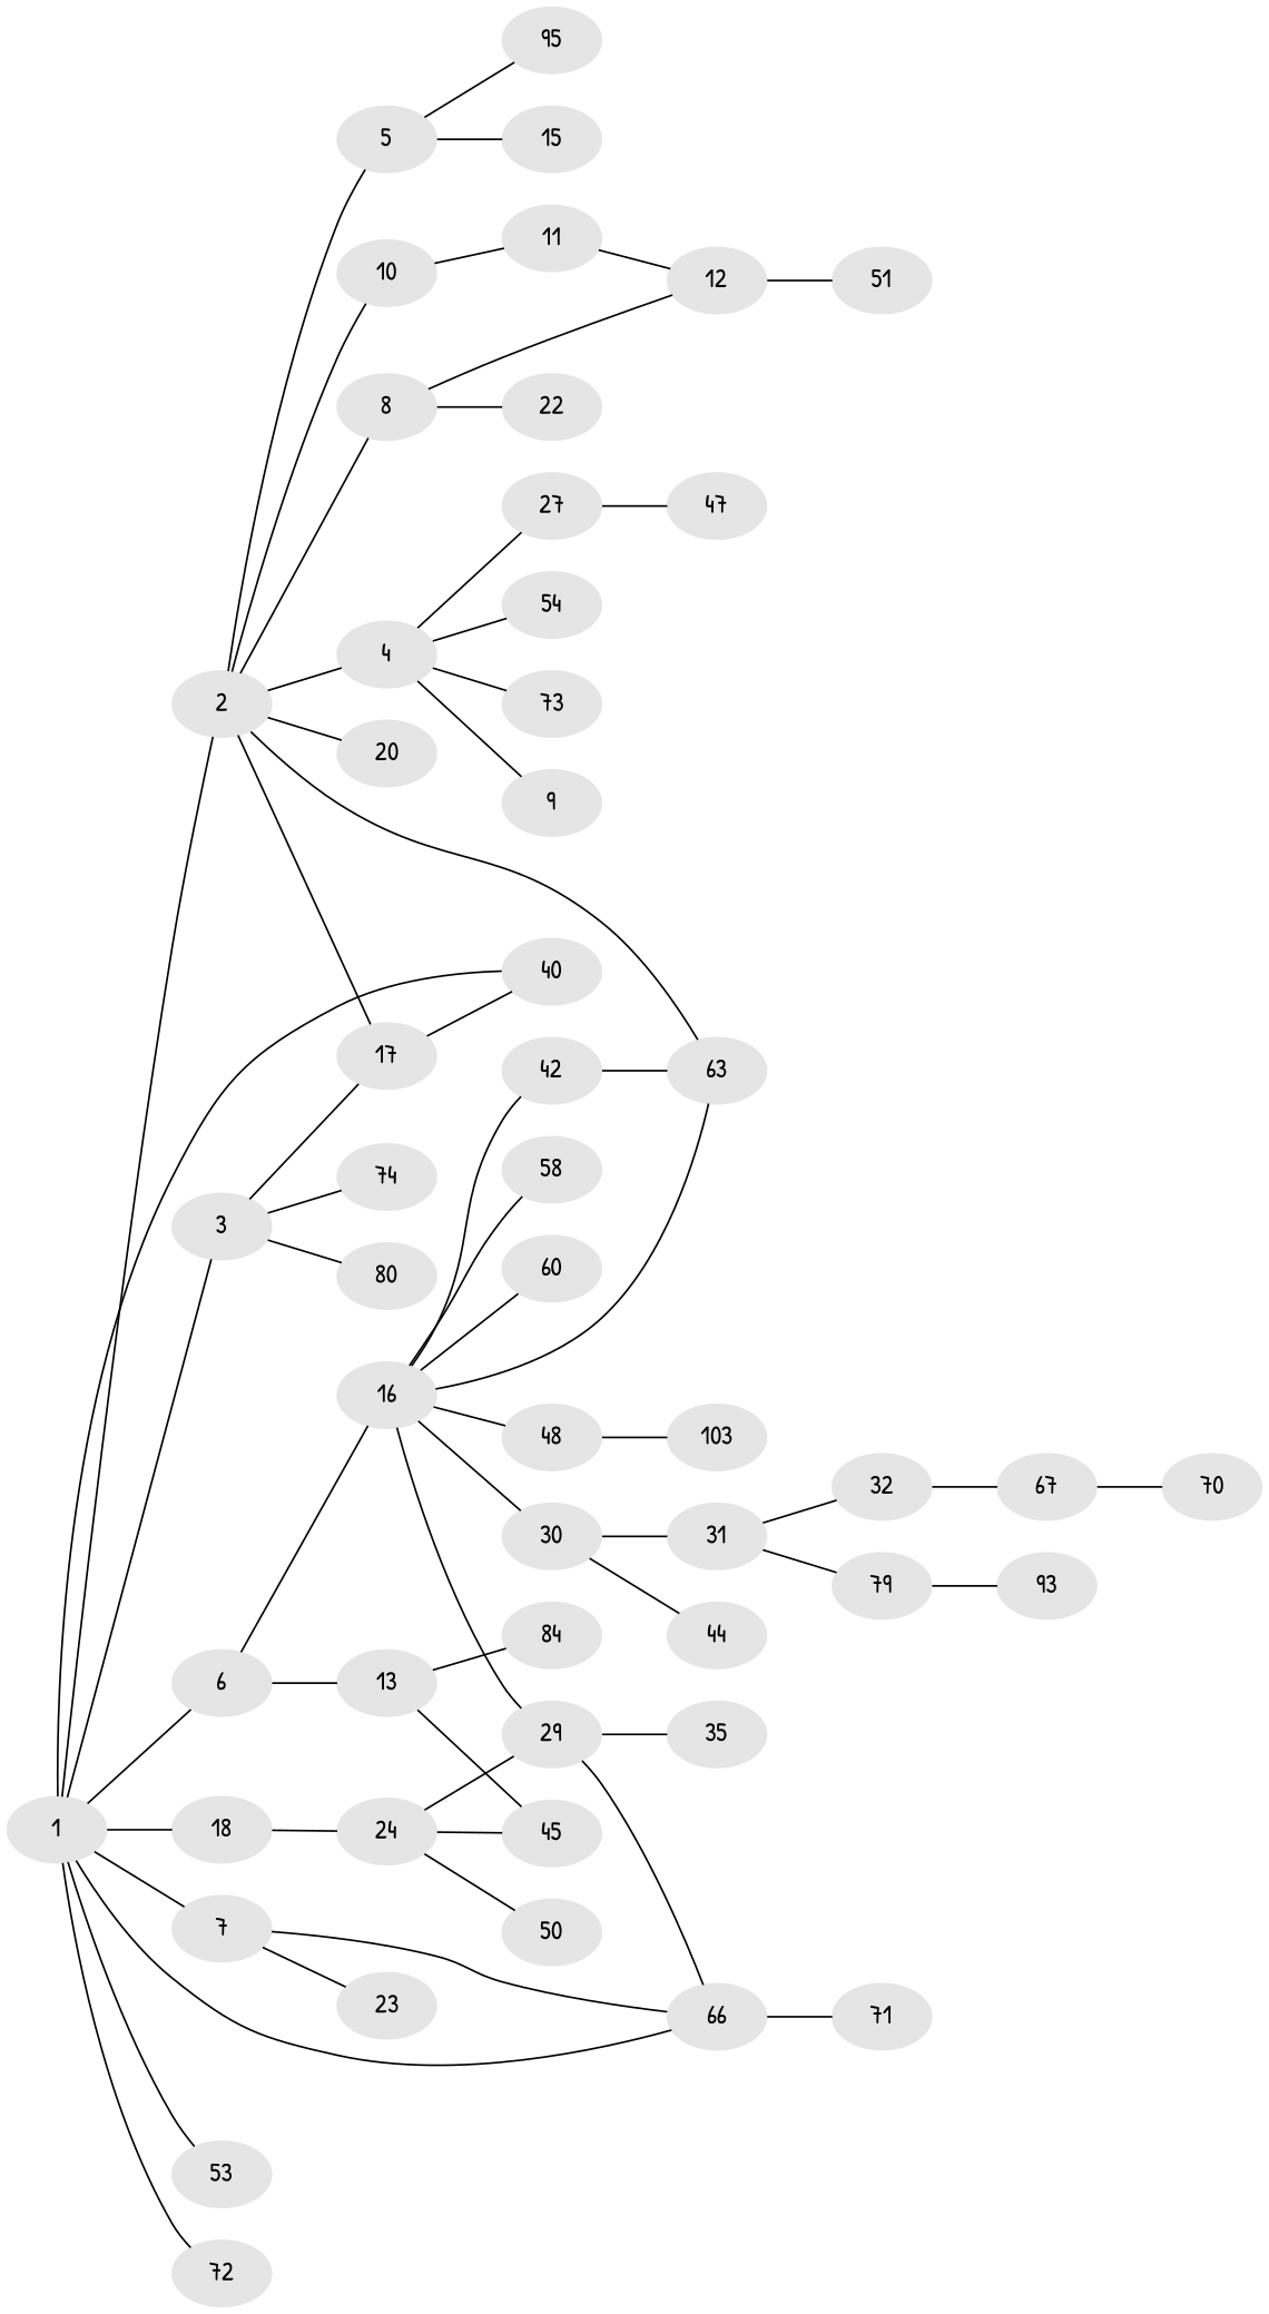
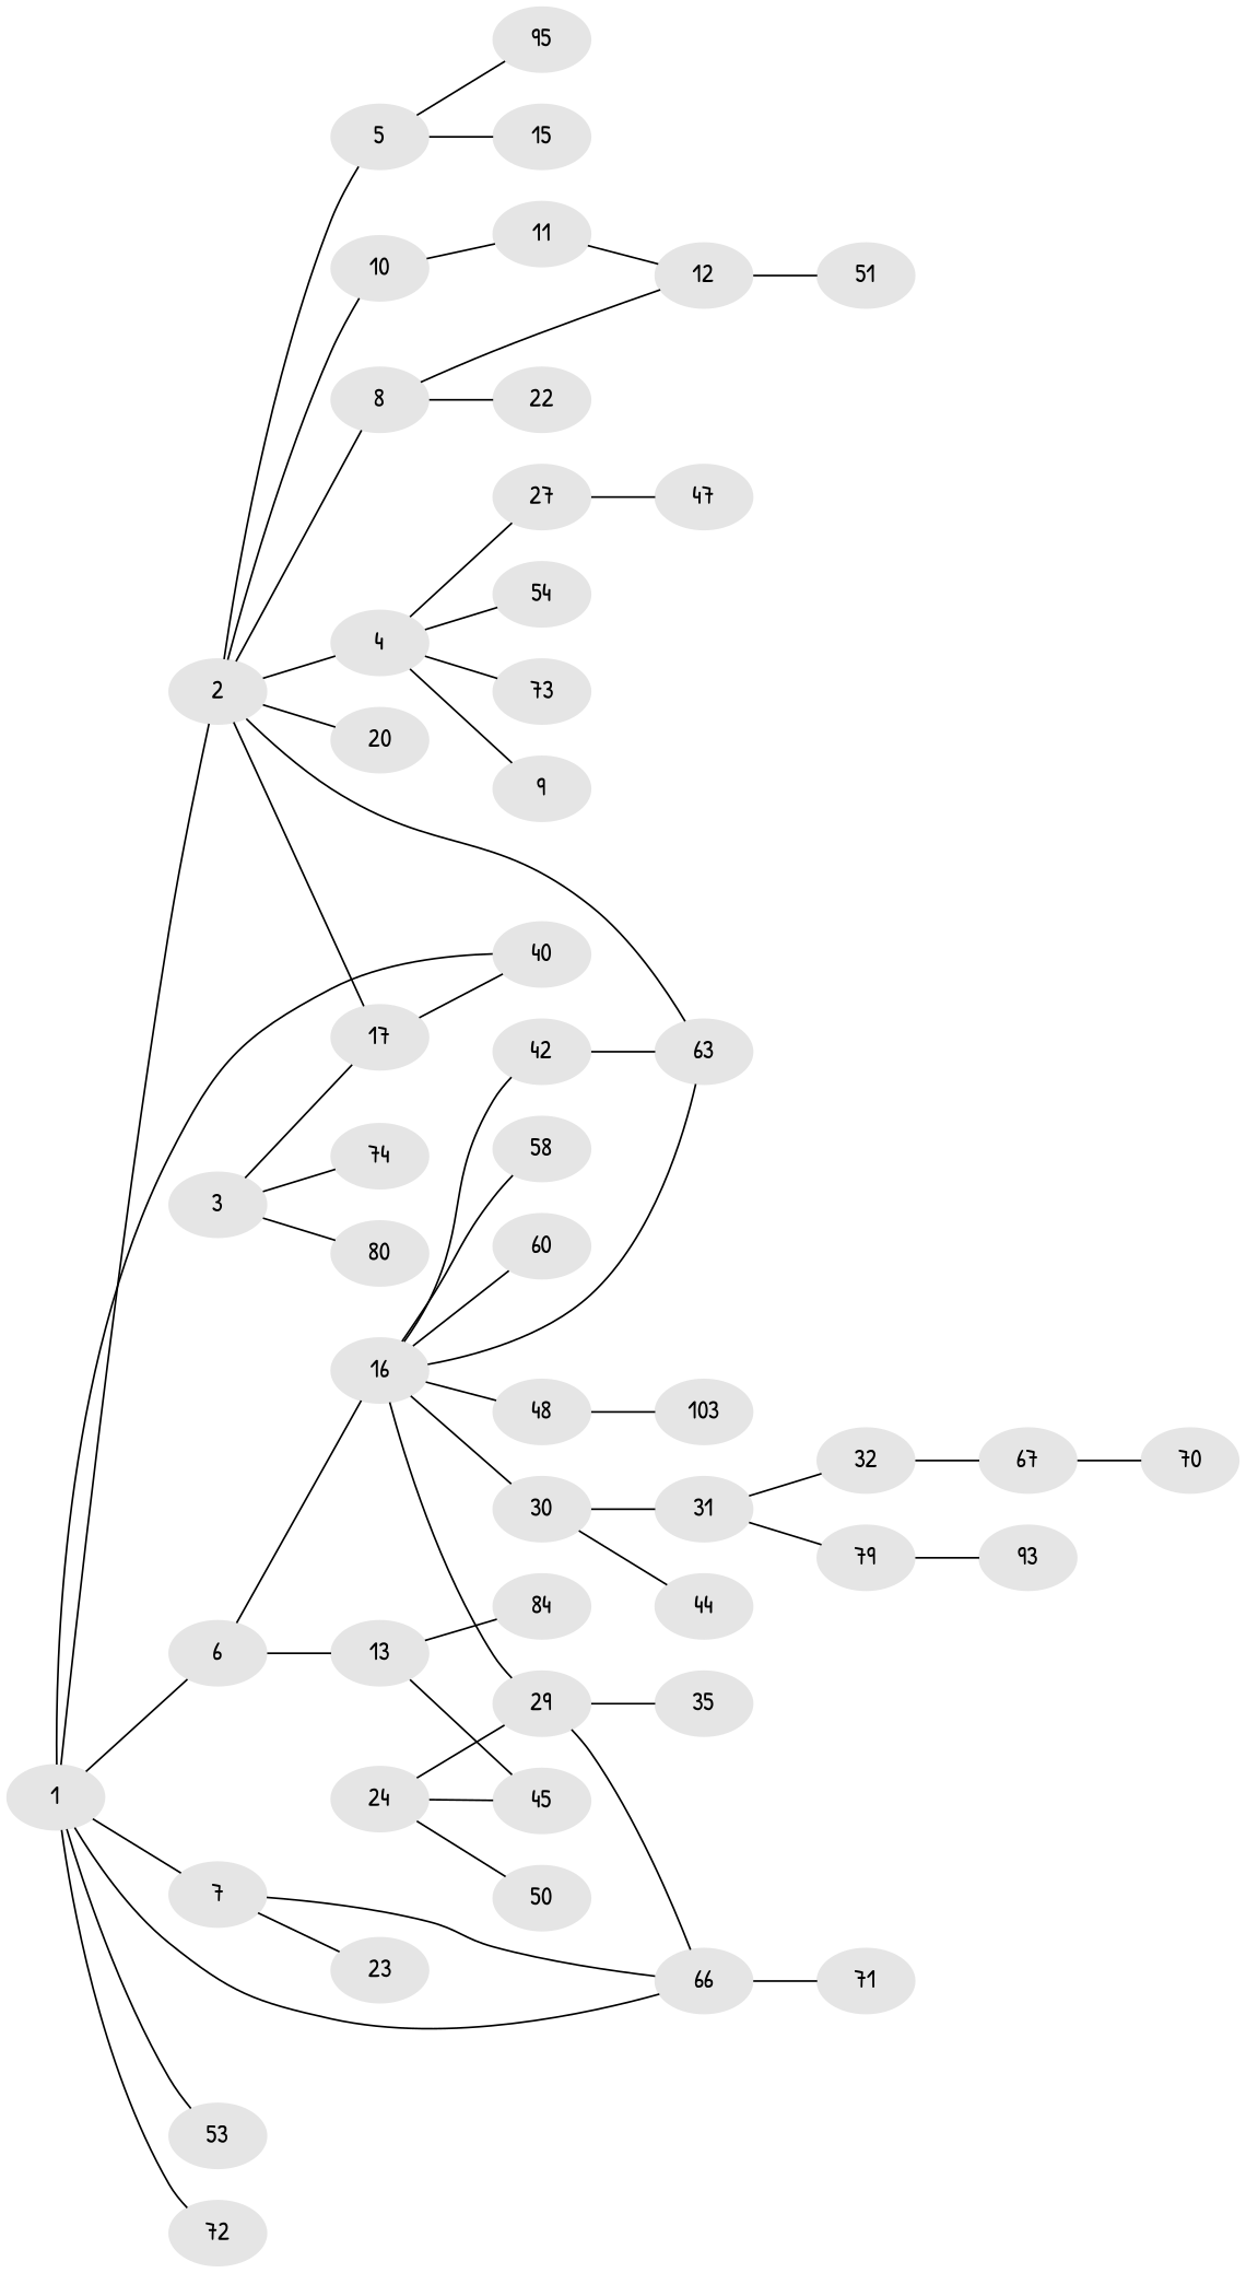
  graph {
    fontname="Patrick Hand"
    rankdir=LR
    node [color=gray90 fontname="Patrick Hand" style=filled]
    edge [fontname="Patrick Hand"]
    1
    2
    3 [super="+98+81+61+83"]
    6
    7 [super="+21"]
-   18
    40
    53 [super="+62"]
    66
    72 [super="+75+105"]
    4 [super="+69"]
    5
    8 [super="+28"]
    10 [super="+82"]
    17 [super="+78"]
    20 [super="+33"]
    63 [super="+85"]
    74 [super="+79"]
    80
    13 [super="+26+19+14"]
    16 [super="+38+25+52"]
    23 [super="+101"]
    24
    71
    9
    27
    54
    73
    15
    95
    12 [super="+39+64+43"]
    22
    11 [super="+94"]
    47
    45
    84
    48 [super="+68"]
    29 [super="+36"]
    30 [super="+37"]
    42 [super="+88+97"]
    58
    60
    103
    51
    35 [super="+59"]
    31 [super="+46+34"]
    44 [super="+96"]
    50
    32 [super="+55"]
    n50 [label=79]
    67
    93
    70
    1 -- 2
-   1 -- 3
    1 -- 6
    1 -- 7
-   1 -- 18
    1 -- 40
    1 -- 53
    1 -- 66
    1 -- 72
    2 -- 4
    2 -- 5
    2 -- 8
    2 -- 10
    2 -- 17
    2 -- 20
    2 -- 63
    3 -- 17
    3 -- 74
    3 -- 80
    6 -- 13
    6 -- 16
    7 -- 66
    7 -- 23
-   18 -- 24
    66 -- 71
    4 -- 9
    4 -- 27
    4 -- 54
    4 -- 73
    5 -- 15
    5 -- 95
    8 -- 12
    8 -- 22
    10 -- 11
    17 -- 40
    13 -- 45
    13 -- 84
    16 -- 63
    16 -- 48
    16 -- 29
    16 -- 30
    16 -- 42
    16 -- 58
    16 -- 60
    24 -- 45
    24 -- 29
    24 -- 50
    27 -- 47
    12 -- 51
    11 -- 12
    48 -- 103
    29 -- 66
    29 -- 35
    30 -- 31
    30 -- 44
    42 -- 63
    31 -- 32
    31 -- n50
    32 -- 67
    n50 -- 93
    67 -- 70
  }
